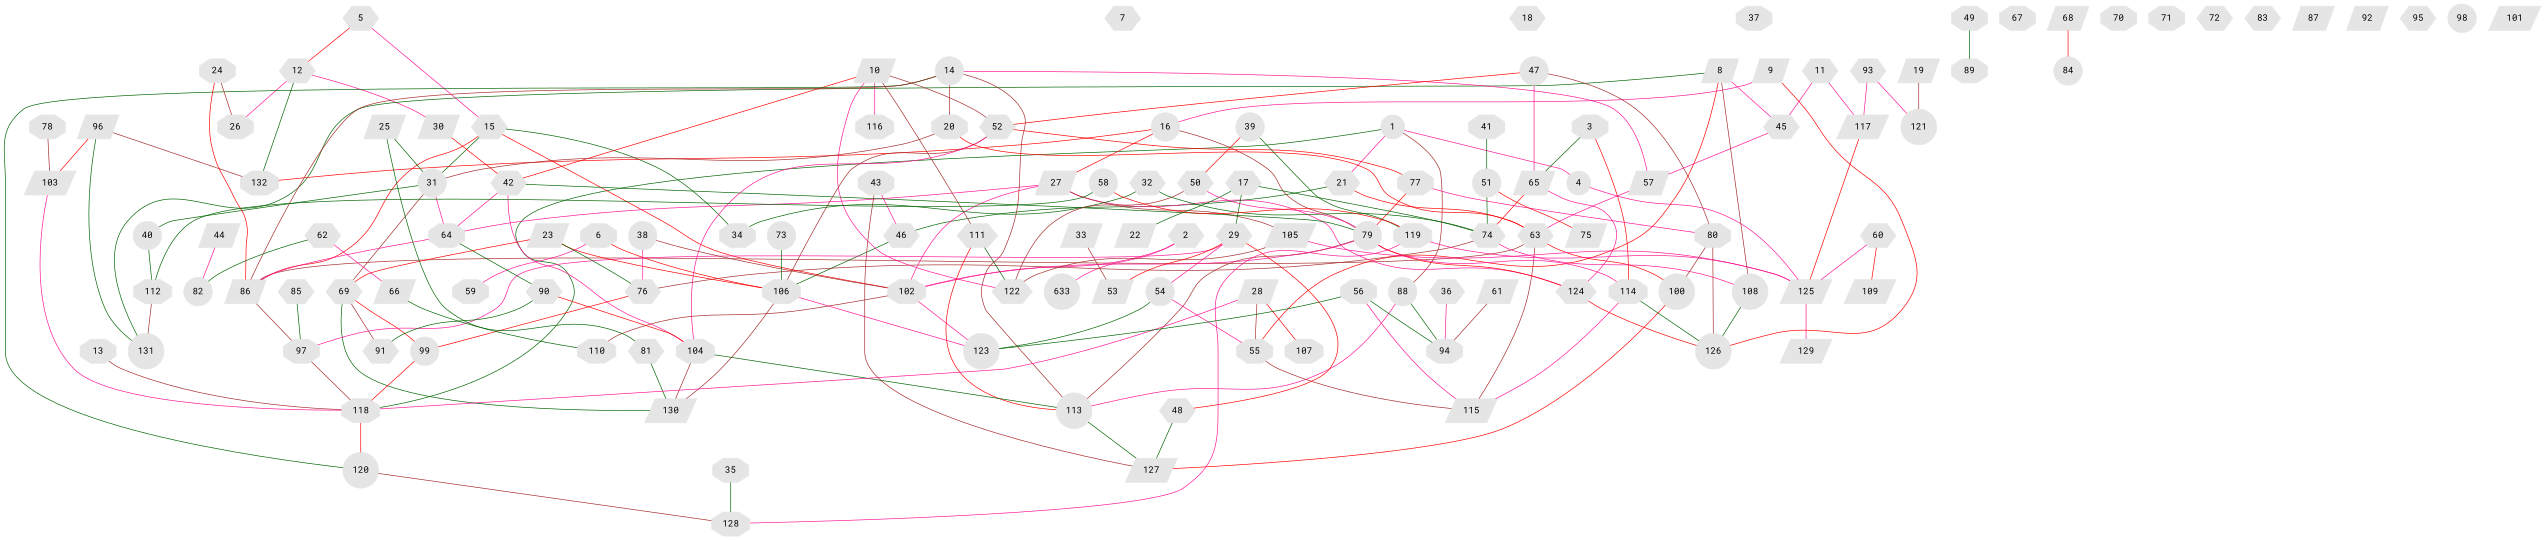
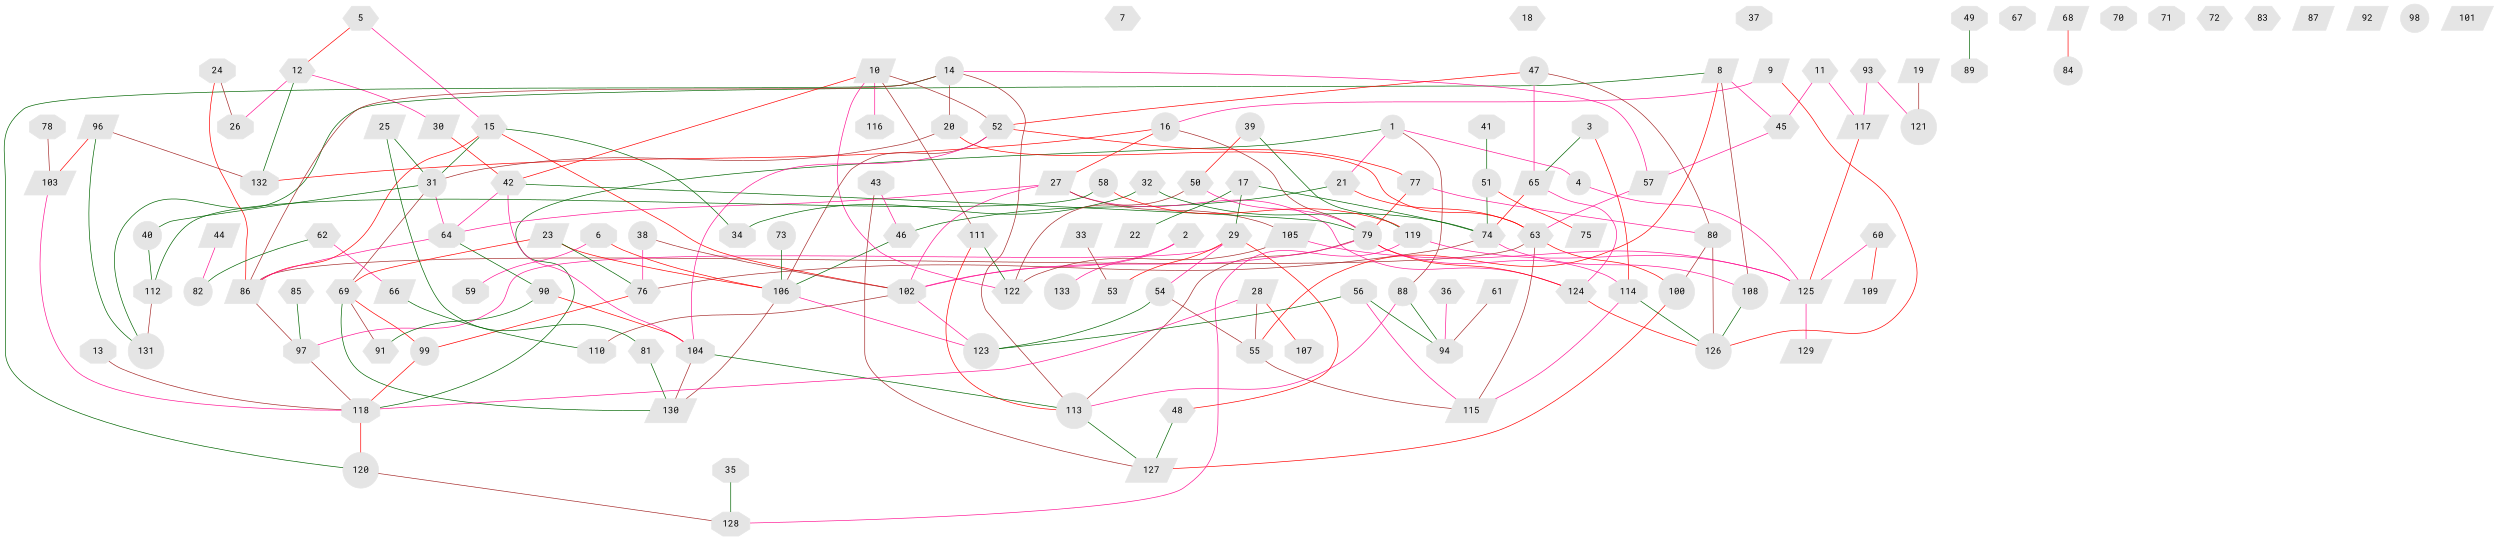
  graph {
    fontname="Roboto Mono"
    node [color=gray90 fontname="Roboto Mono" shape=octagon style=filled]
    edge [color=deeppink fontname="Roboto Mono"]
    1 [shape=circle]
    4 [shape=circle]
    21 [shape=hexagon]
    88 [shape=circle]
    118
    125 [shape=parallelogram]
    63 [shape=hexagon]
    46 [shape=hexagon]
    113 [shape=circle]
    94
    120 [shape=circle]
    2 [shape=hexagon]
    102
-   133 [shape=circle label=633]
+   133 [shape=circle]
    123 [shape=circle]
    110
    65 [shape=parallelogram]
    3
    114
    74 [shape=hexagon]
    124 [shape=hexagon]
    126 [shape=circle]
    115 [shape=parallelogram]
    129 [shape=parallelogram]
    5 [shape=hexagon]
    12 [shape=hexagon]
    15 [shape=hexagon]
    26
    30 [shape=parallelogram]
    132
    86 [shape=parallelogram]
    31 [shape=circle]
    34
    6
    59
    106
    130 [shape=parallelogram]
    7 [shape=hexagon]
    8 [shape=parallelogram]
    45 [shape=hexagon]
    55
    108 [shape=circle]
    131 [shape=circle]
    57 [shape=parallelogram]
    9 [shape=parallelogram]
    16 [shape=circle]
    27 [shape=parallelogram]
    79 [shape=circle]
    10 [shape=parallelogram]
    42 [shape=hexagon]
    52 [shape=hexagon]
    111 [shape=hexagon]
    116
    122 [shape=hexagon]
    64
    104
    77
    11 [shape=hexagon]
    117 [shape=parallelogram]
    13
    14 [shape=circle]
    20
    97
    127 [shape=parallelogram]
    128
    69 [shape=hexagon]
    40 [shape=circle]
    105 [shape=parallelogram]
    17 [shape=hexagon]
    22 [shape=parallelogram]
    29 [shape=hexagon]
    48 [shape=hexagon]
    53 [shape=parallelogram]
    54 [shape=circle]
    76 [shape=hexagon]
    18 [shape=hexagon]
    19 [shape=parallelogram]
    121 [shape=circle]
    100 [shape=circle]
    23 [shape=parallelogram]
    91 [shape=hexagon]
    99 [shape=circle]
    24
    25 [shape=parallelogram]
    81 [shape=hexagon]
    90 [shape=hexagon]
    28 [shape=parallelogram]
    107
    112
    32 [shape=hexagon]
    33 [shape=parallelogram]
    35
    36 [shape=hexagon]
    37
    38 [shape=circle]
    39 [shape=circle]
    50 [shape=hexagon]
    119
    51 [shape=circle]
    41
    75 [shape=parallelogram]
    43
    44 [shape=parallelogram]
    82 [shape=circle]
    47 [shape=circle]
    80
    49
    89
    56
    58 [shape=circle]
    60 [shape=hexagon]
    109 [shape=parallelogram]
    61 [shape=parallelogram]
    62 [shape=hexagon]
    66 [shape=parallelogram]
    67
    68 [shape=parallelogram]
    84 [shape=circle]
    70
    71
    72 [shape=hexagon]
    73 [shape=circle]
    103 [shape=parallelogram]
    78
    83 [shape=hexagon]
    85 [shape=hexagon]
    87 [shape=parallelogram]
    92 [shape=parallelogram]
    93 [shape=hexagon]
-   95 [shape=hexagon]
    96 [shape=parallelogram]
    98 [shape=circle]
    101 [shape=parallelogram]
    1 -- 4
    1 -- 21
    1 -- 88 [color=brown]
    1 -- 118 [color=darkgreen]
    4 -- 125
    21 -- 63 [color=red]
    21 -- 46 [color=darkgreen]
    88 -- 113
    88 -- 94 [color=darkgreen]
    118 -- 120 [color=red]
    125 -- 129
    63 -- 115 [color=brown]
    63 -- 86 [color=brown]
    63 -- 100 [color=red]
    46 -- 106 [color=darkgreen]
    113 -- 127 [color=darkgreen]
    120 -- 128 [color=brown]
    2 -- 102
    2 -- 133
    102 -- 123
    102 -- 110 [color=brown]
    65 -- 74 [color=red]
    65 -- 124
    3 -- 65 [color=darkgreen]
    3 -- 114 [color=red]
    114 -- 126 [color=darkgreen]
    114 -- 115
    74 -- 108
    74 -- 76 [color=brown]
    124 -- 126 [color=red]
    5 -- 12 [color=red]
    5 -- 15
    12 -- 26
    12 -- 30
    12 -- 132 [color=darkgreen]
    15 -- 102 [color=red]
    15 -- 86 [color=red]
    15 -- 31 [color=darkgreen]
    15 -- 34 [color=darkgreen]
    30 -- 42 [color=red]
    86 -- 97 [color=brown]
    31 -- 64
    31 -- 69 [color=brown]
    31 -- 40 [color=darkgreen]
    6 -- 59
    6 -- 106 [color=red]
    106 -- 123
    106 -- 130 [color=brown]
    8 -- 45
    8 -- 55 [color=red]
    8 -- 108 [color=brown]
    8 -- 131 [color=darkgreen]
    45 -- 57
    55 -- 115 [color=brown]
    108 -- 126 [color=darkgreen]
    57 -- 63
    9 -- 126 [color=red]
    9 -- 16
    16 -- 132 [color=red]
    16 -- 27 [color=red]
    16 -- 79 [color=brown]
    27 -- 102
    27 -- 124
    27 -- 64
    27 -- 105 [color=brown]
    79 -- 113 [color=brown]
    79 -- 102
    79 -- 114
    79 -- 124 [color=red]
    10 -- 42 [color=red]
    10 -- 52 [color=brown]
    10 -- 111 [color=brown]
    10 -- 116
    10 -- 122
    42 -- 79 [color=darkgreen]
    42 -- 64
    42 -- 104
    52 -- 106 [color=brown]
    52 -- 104
    52 -- 77 [color=red]
    111 -- 113 [color=red]
    111 -- 122 [color=darkgreen]
    64 -- 86
    64 -- 90 [color=darkgreen]
    104 -- 113 [color=darkgreen]
    104 -- 130 [color=brown]
    77 -- 79 [color=red]
    77 -- 80
    11 -- 45
    11 -- 117
    117 -- 125 [color=red]
    13 -- 118 [color=brown]
    14 -- 113 [color=brown]
    14 -- 120 [color=darkgreen]
    14 -- 86 [color=brown]
    14 -- 57
    14 -- 20 [color=brown]
    20 -- 63 [color=red]
    20 -- 31 [color=brown]
    97 -- 118 [color=brown]
    69 -- 130 [color=darkgreen]
    69 -- 91 [color=brown]
    69 -- 99 [color=red]
    40 -- 112 [color=darkgreen]
    105 -- 125
    105 -- 122 [color=brown]
    17 -- 74 [color=darkgreen]
    17 -- 22 [color=darkgreen]
    17 -- 29 [color=darkgreen]
    29 -- 97
    29 -- 48 [color=red]
    29 -- 53 [color=red]
    29 -- 54
    48 -- 127 [color=darkgreen]
    54 -- 123 [color=darkgreen]
-   54 -- 55
+   54 -- 55 [color=brown]
    76 -- 99 [color=red]
    19 -- 121 [color=brown]
    100 -- 127 [color=red]
    23 -- 106 [color=red]
    23 -- 69 [color=red]
    23 -- 76 [color=darkgreen]
    99 -- 118 [color=red]
    24 -- 26 [color=brown]
    24 -- 86 [color=red]
    25 -- 31 [color=darkgreen]
    25 -- 81 [color=darkgreen]
    81 -- 130 [color=darkgreen]
    90 -- 104 [color=red]
    90 -- 91 [color=darkgreen]
    28 -- 118
    28 -- 55 [color=brown]
    28 -- 107 [color=red]
    112 -- 131 [color=brown]
    32 -- 74 [color=darkgreen]
    32 -- 34 [color=darkgreen]
    33 -- 53 [color=brown]
    35 -- 128 [color=darkgreen]
    36 -- 94
    38 -- 102 [color=brown]
    38 -- 76
    39 -- 50 [color=red]
    39 -- 119 [color=darkgreen]
    50 -- 79
    50 -- 122 [color=brown]
    119 -- 125
    119 -- 128
    51 -- 74 [color=darkgreen]
    51 -- 75 [color=red]
    41 -- 51 [color=darkgreen]
    43 -- 46
    43 -- 127 [color=brown]
    44 -- 82
    47 -- 65
    47 -- 52 [color=red]
    47 -- 80 [color=brown]
    80 -- 126 [color=brown]
    80 -- 100 [color=brown]
    49 -- 89 [color=darkgreen]
    56 -- 94 [color=darkgreen]
    56 -- 123 [color=darkgreen]
    56 -- 115
    58 -- 112 [color=darkgreen]
    58 -- 119 [color=red]
    60 -- 125
    60 -- 109 [color=red]
    61 -- 94 [color=brown]
    62 -- 82 [color=darkgreen]
    62 -- 66
    66 -- 110 [color=darkgreen]
    68 -- 84 [color=red]
    73 -- 106 [color=darkgreen]
    103 -- 118
    78 -- 103 [color=brown]
    85 -- 97 [color=darkgreen]
    93 -- 117
    93 -- 121
    96 -- 132 [color=brown]
    96 -- 131 [color=darkgreen]
    96 -- 103 [color=red]
  }
